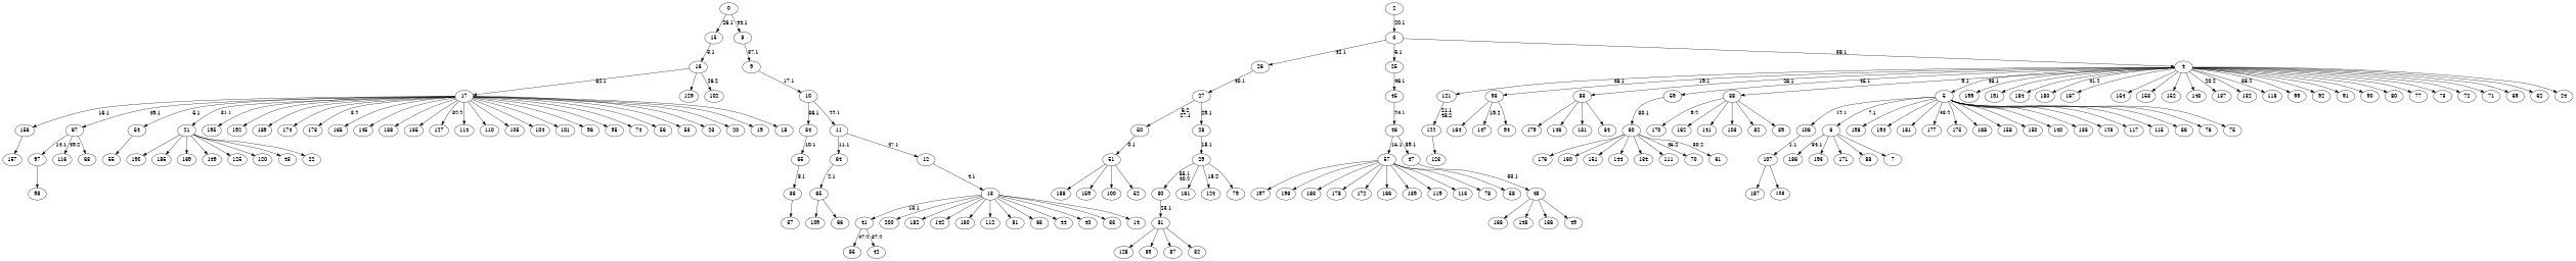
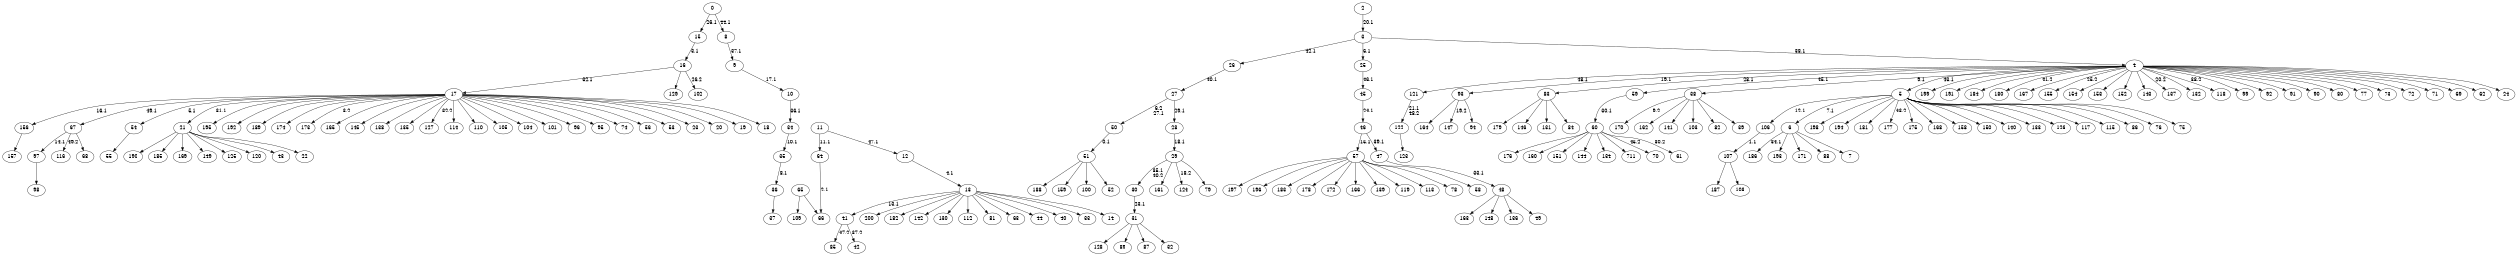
  digraph {
    156
    157
    122
    123
    121
    107
    187
    108
    106
    97
    98
    93
    164
    147
    94
    83
    179
    146
    131
    84
    67
    116
    68
    65
    109
    66
    64
    60
    176
    160
    151
    144
    134
-   111
+   111 [label=711]
    70
    61
    59
    57
    197
    196
    183
    178
    172
    166
    139
    119
    113
    78
    58
    54
    55
    51
    188
    159
    100
    52
    50
    48
    163
    148
    136
    49
    47
    46
    45
    41
    85
    42
    38
    170
    162
    141
    103
    82
    39
    36
    37
    35
    34
    31
    128
    89
    87
    32
    30
    29
    161
    124
    79
    28
    27
    26
    25
    21
    190
    185
    169
    149
    125
    120
    43
    22
    17
    195
    192
    189
    174
    173
    165
    145
    138
    135
    127
    114
    110
    105
    104
    101
    96
    95
    74
    56
    53
    23
    20
    19
    18
    16
    129
    102
    15
    13
    200
    182
    142
    130
    112
    81
    63
    44
    40
    33
    14
    12
    11
    10
    9
    8
    6
    186
    193
    171
    88
    7
    5
    198
    194
    181
    177
    175
    168
    158
    150
    140
    133
    126
    117
    115
    86
    76
    75
    4
    199
    191
    184
    180
    167
+   155
    154
    153
    152
    143
    137
    132
    118
    99
    92
    91
    90
    80
    77
    73
    72
    71
    69
    62
    24
    3
    2
    0
    156 -> 157
    122 -> 123
    121 -> 122 [label="21,1\n48,2"]
    107 -> 187
    107 -> 108
    106 -> 107 [label="1,1"]
    97 -> 98
    93 -> 164
    93 -> 147 [label="19,2"]
    93 -> 94
    83 -> 179
    83 -> 146
    83 -> 131
    83 -> 84
    67 -> 97 [label="14,1"]
    67 -> 116 [label="49,2"]
    67 -> 68
    65 -> 109
    65 -> 66
-   64 -> 65 [label="2,1"]
+   64 -> 66 [label="2,1"]
    60 -> 176
    60 -> 160
    60 -> 151
    60 -> 144
    60 -> 134
    60 -> 111
    60 -> 70 [label="45,2"]
    60 -> 61 [label="30,2"]
    59 -> 60 [label="30,1"]
    57 -> 197
    57 -> 196
    57 -> 183
    57 -> 178
    57 -> 172
    57 -> 166
    57 -> 139
    57 -> 119
    57 -> 113
    57 -> 78
    57 -> 58
    54 -> 55
    51 -> 188
    51 -> 159
    51 -> 100
    51 -> 52
    50 -> 51 [label="0,1"]
    48 -> 163
    48 -> 148
    48 -> 136
    48 -> 49
    47 -> 48 [label="33,1"]
    46 -> 57 [label="15,1"]
    46 -> 47 [label="39,1"]
    45 -> 46 [label="24,1"]
    41 -> 85 [label="47,2"]
    41 -> 42 [label="37,2"]
    38 -> 170 [label="9,2"]
    38 -> 162
    38 -> 141
    38 -> 103
    38 -> 82
    38 -> 39
    36 -> 37
    35 -> 36 [label="8,1"]
    34 -> 35 [label="10,1"]
    31 -> 128
    31 -> 89
    31 -> 87
    31 -> 32
    30 -> 31 [label="23,1"]
    29 -> 30 [label="35,1\n40,2"]
    29 -> 161
    29 -> 124 [label="18,2"]
    29 -> 79
    28 -> 29 [label="18,1"]
    27 -> 50 [label="6,2\n27,1"]
    27 -> 28 [label="29,1"]
    26 -> 27 [label="40,1"]
    25 -> 45 [label="46,1"]
    21 -> 190
    21 -> 185
    21 -> 169
    21 -> 149
    21 -> 125
    21 -> 120
    21 -> 43
    21 -> 22
    17 -> 156 [label="16,1"]
    17 -> 67 [label="49,1"]
    17 -> 54 [label="5,1"]
    17 -> 21 [label="31,1"]
    17 -> 195
    17 -> 192
    17 -> 189
    17 -> 174
    17 -> 173 [label="3,2"]
    17 -> 165
    17 -> 145
    17 -> 138
    17 -> 135
    17 -> 127 [label="32,2"]
    17 -> 114
    17 -> 110
    17 -> 105
    17 -> 104
    17 -> 101
    17 -> 96
    17 -> 95
    17 -> 74
    17 -> 56
    17 -> 53
    17 -> 23
    17 -> 20
    17 -> 19
    17 -> 18
    16 -> 17 [label="32,1"]
    16 -> 129
    16 -> 102 [label="26,2"]
    15 -> 16 [label="3,1"]
    13 -> 41 [label="13,1"]
    13 -> 200
    13 -> 182
    13 -> 142
    13 -> 130
    13 -> 112
    13 -> 81
    13 -> 63
    13 -> 44
    13 -> 40
    13 -> 33
    13 -> 14
    12 -> 13 [label="4,1"]
    11 -> 64 [label="11,1"]
    11 -> 12 [label="47,1"]
    10 -> 34 [label="36,1"]
-   10 -> 11 [label="22,1"]
    9 -> 10 [label="17,1"]
    8 -> 9 [label="37,1"]
    6 -> 186 [label="34,1"]
    6 -> 193
    6 -> 171
    6 -> 88
    6 -> 7
    5 -> 106 [label="12,1"]
    5 -> 6 [label="7,1"]
    5 -> 198
    5 -> 194
    5 -> 181
    5 -> 177 [label="43,2"]
    5 -> 175
    5 -> 168
    5 -> 158
    5 -> 150
    5 -> 140
    5 -> 133
    5 -> 126
    5 -> 117
    5 -> 115
    5 -> 86
    5 -> 76
    5 -> 75
    4 -> 121 [label="48,1"]
    4 -> 93 [label="19,1"]
    4 -> 83 [label="28,1"]
    4 -> 59 [label="45,1"]
    4 -> 38 [label="9,1"]
    4 -> 5 [label="43,1"]
    4 -> 199
    4 -> 191
    4 -> 184
    4 -> 180 [label="41,2"]
    4 -> 167
+   4 -> 155 [label="25,2"]
    4 -> 154
    4 -> 153
    4 -> 152
    4 -> 143
    4 -> 137 [label="20,2"]
    4 -> 132
    4 -> 118 [label="38,2"]
    4 -> 99
    4 -> 92
    4 -> 91
    4 -> 90
    4 -> 80
    4 -> 77
    4 -> 73
    4 -> 72
    4 -> 71
    4 -> 69
    4 -> 62
    4 -> 24
    3 -> 26 [label="42,1"]
    3 -> 25 [label="6,1"]
    3 -> 4 [label="38,1"]
    2 -> 3 [label="20,1"]
    0 -> 15 [label="26,1"]
    0 -> 8 [label="44,1"]
  }
